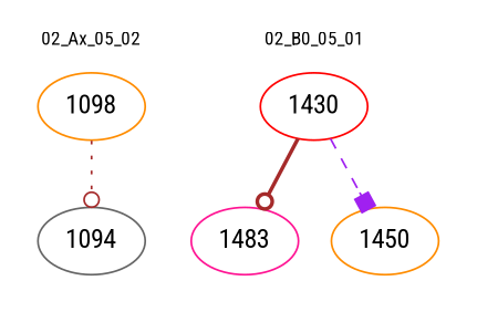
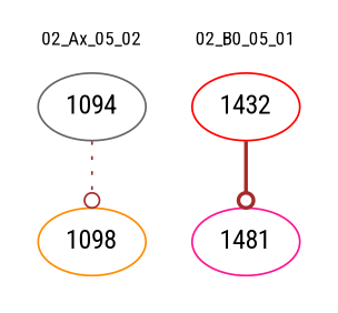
  digraph {
    fontname="Roboto Condensed"
    node [color=darkorange fontname="Roboto Condensed"]
    edge [arrowhead=odot color=brown fontname="Roboto Condensed"]
    n1 [color=gray40 label=1094]
    n2 [label=1098]
-   n3 [color=red label=1430]
-   n4 [color=deeppink label=1483]
-   n5 [label=1450]
+   n3 [color=red label=1432]
+   n4 [color=deeppink label=1481]
    subgraph cluster_1 {
      color=white
      fontsize=10
      label="02_Ax_05_02"
      n1
      n2
    }
    subgraph cluster_2 {
      color=white
      fontsize=10
      label="02_B0_05_01"
      n3
      n4
-     n5
    }
-   n2 -> n1 [style=dotted]
+   n1 -> n2 [style=dotted]
    n3 -> n4 [style=bold]
-   n3 -> n5 [arrowhead=box color=purple style=dashed]
  }
